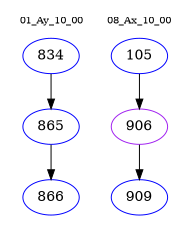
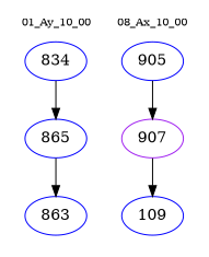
  digraph {
    node [color=blue]
    edge [color=black]
    n1 [label=865]
    n2 [label=834]
-   n3 [label=866]
-   n4 [label=105]
-   n5 [color=purple label=906]
-   n6 [label=909]
+   n3 [label=863]
+   n4 [label=905]
+   n5 [color=purple label=907]
+   n6 [label=109]
    subgraph cluster_1 {
      color=white
      fontsize=10
      label="01_Ay_10_00"
      n1
      n2
      n3
    }
    subgraph cluster_2 {
      color=white
      fontsize=10
      label="08_Ax_10_00"
      n4
      n5
      n6
    }
    n1 -> n3
    n2 -> n1
    n4 -> n5
    n5 -> n6
  }
